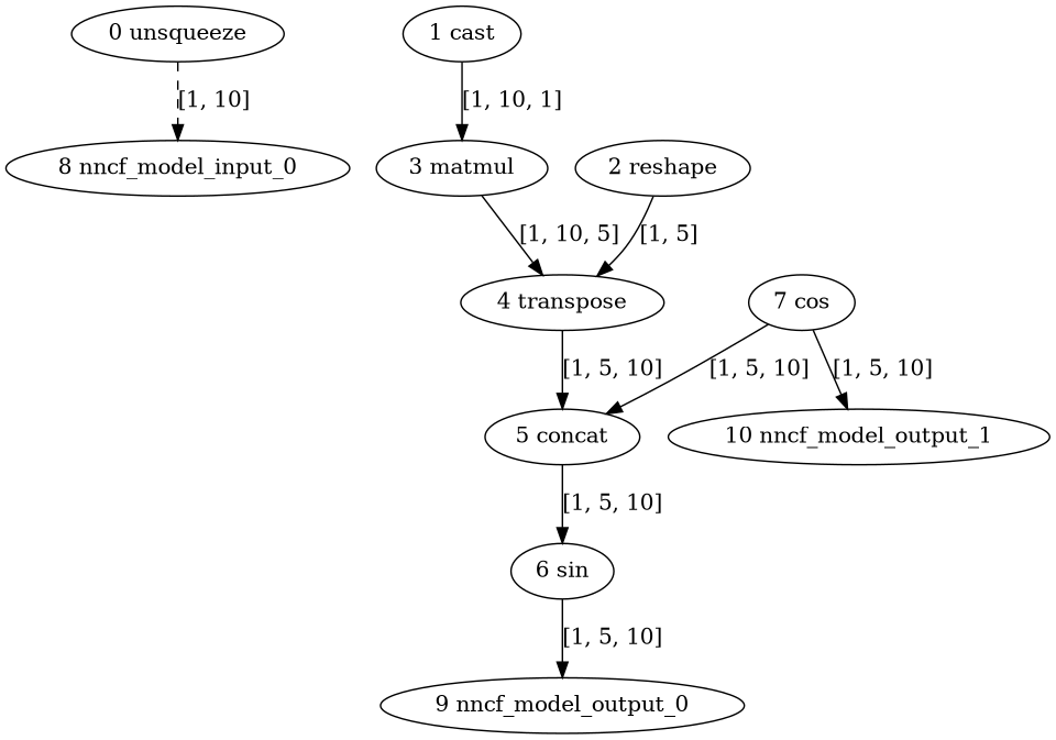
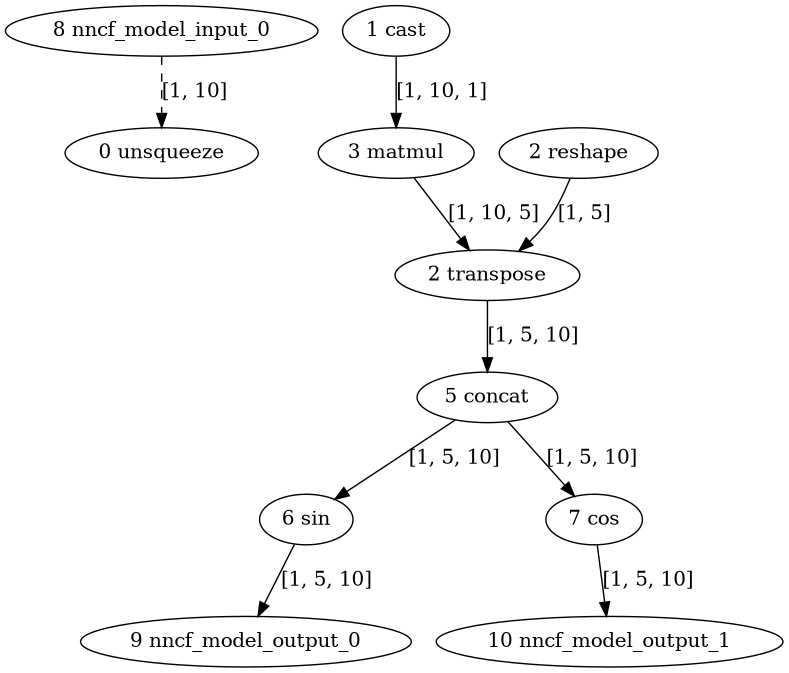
  strict digraph {
    node [type=nncf_model_output]
    edge [style=solid]
    "0 unsqueeze" [type=Unsqueeze]
    "1 cast" [type=Cast]
    "3 matmul" [type=MatMul]
-   "4 transpose" [type=Transpose]
+   "4 transpose" [type=Transpose label="2 transpose"]
    "2 reshape" [type=Reshape]
    "5 concat" [type=Concat]
    "6 sin" [type=Sin]
    "7 cos" [type=Cos]
    "9 nncf_model_output_0"
    "10 nncf_model_output_1"
    "8 nncf_model_input_0" [type=nncf_model_input]
    "1 cast" -> "3 matmul" [label="[1, 10, 1]"]
    "3 matmul" -> "4 transpose" [label="[1, 10, 5]"]
    "4 transpose" -> "5 concat" [label="[1, 5, 10]"]
    "2 reshape" -> "4 transpose" [label="[1, 5]"]
    "5 concat" -> "6 sin" [label="[1, 5, 10]"]
-   "7 cos" -> "5 concat" [label="[1, 5, 10]"]
+   "5 concat" -> "7 cos" [label="[1, 5, 10]"]
    "6 sin" -> "9 nncf_model_output_0" [label="[1, 5, 10]"]
    "7 cos" -> "10 nncf_model_output_1" [label="[1, 5, 10]"]
-   "0 unsqueeze" -> "8 nncf_model_input_0" [label="[1, 10]" style=dashed]
+   "8 nncf_model_input_0" -> "0 unsqueeze" [label="[1, 10]" style=dashed]
  }
